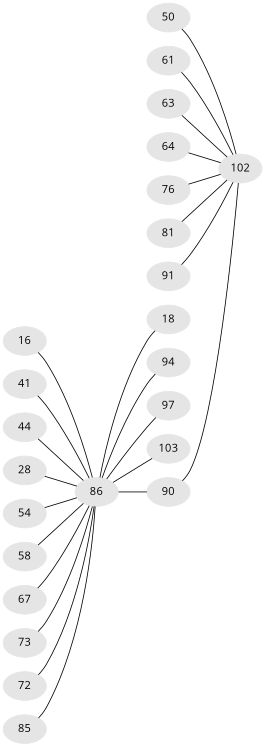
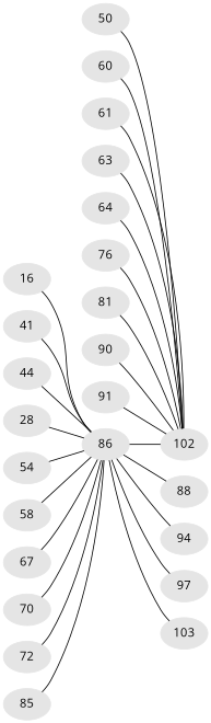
  graph {
    fontname="Open Sans"
    rankdir=LR
    node [color=gray90 fontname="Open Sans" style=filled]
    edge [fontname="Open Sans"]
    86 [super="+3+35+68+1+6+8+11+14"]
    102 [super="+96+100+7+83+101+77+87"]
-   88 [label=18]
+   88
    94 [super="+89"]
    97 [super="+59"]
    103 [super="+71"]
    16
    41
    44 [super="+36"]
    n10 [label=28]
    50
    54
    58
+   60
    61
    63
    64
    67
-   70 [super="+25" label=73]
+   70 [super="+25"]
    72
    76
    81
    85
    90
    n25 [label=91]
-   86 -- 90 [weight=39]
+   86 -- 102 [weight=39]
    86 -- 88
    86 -- 94
    86 -- 97
    86 -- 103
    16 -- 86
    41 -- 86
    44 -- 86 [weight=2]
    n10 -- 86 [weight=2]
    50 -- 102
    54 -- 86
    58 -- 86
+   60 -- 102
    61 -- 102
    63 -- 102
    64 -- 102
    67 -- 86
    70 -- 86
    72 -- 86
    76 -- 102
    81 -- 102
    85 -- 86
    90 -- 102
    n25 -- 102
  }
